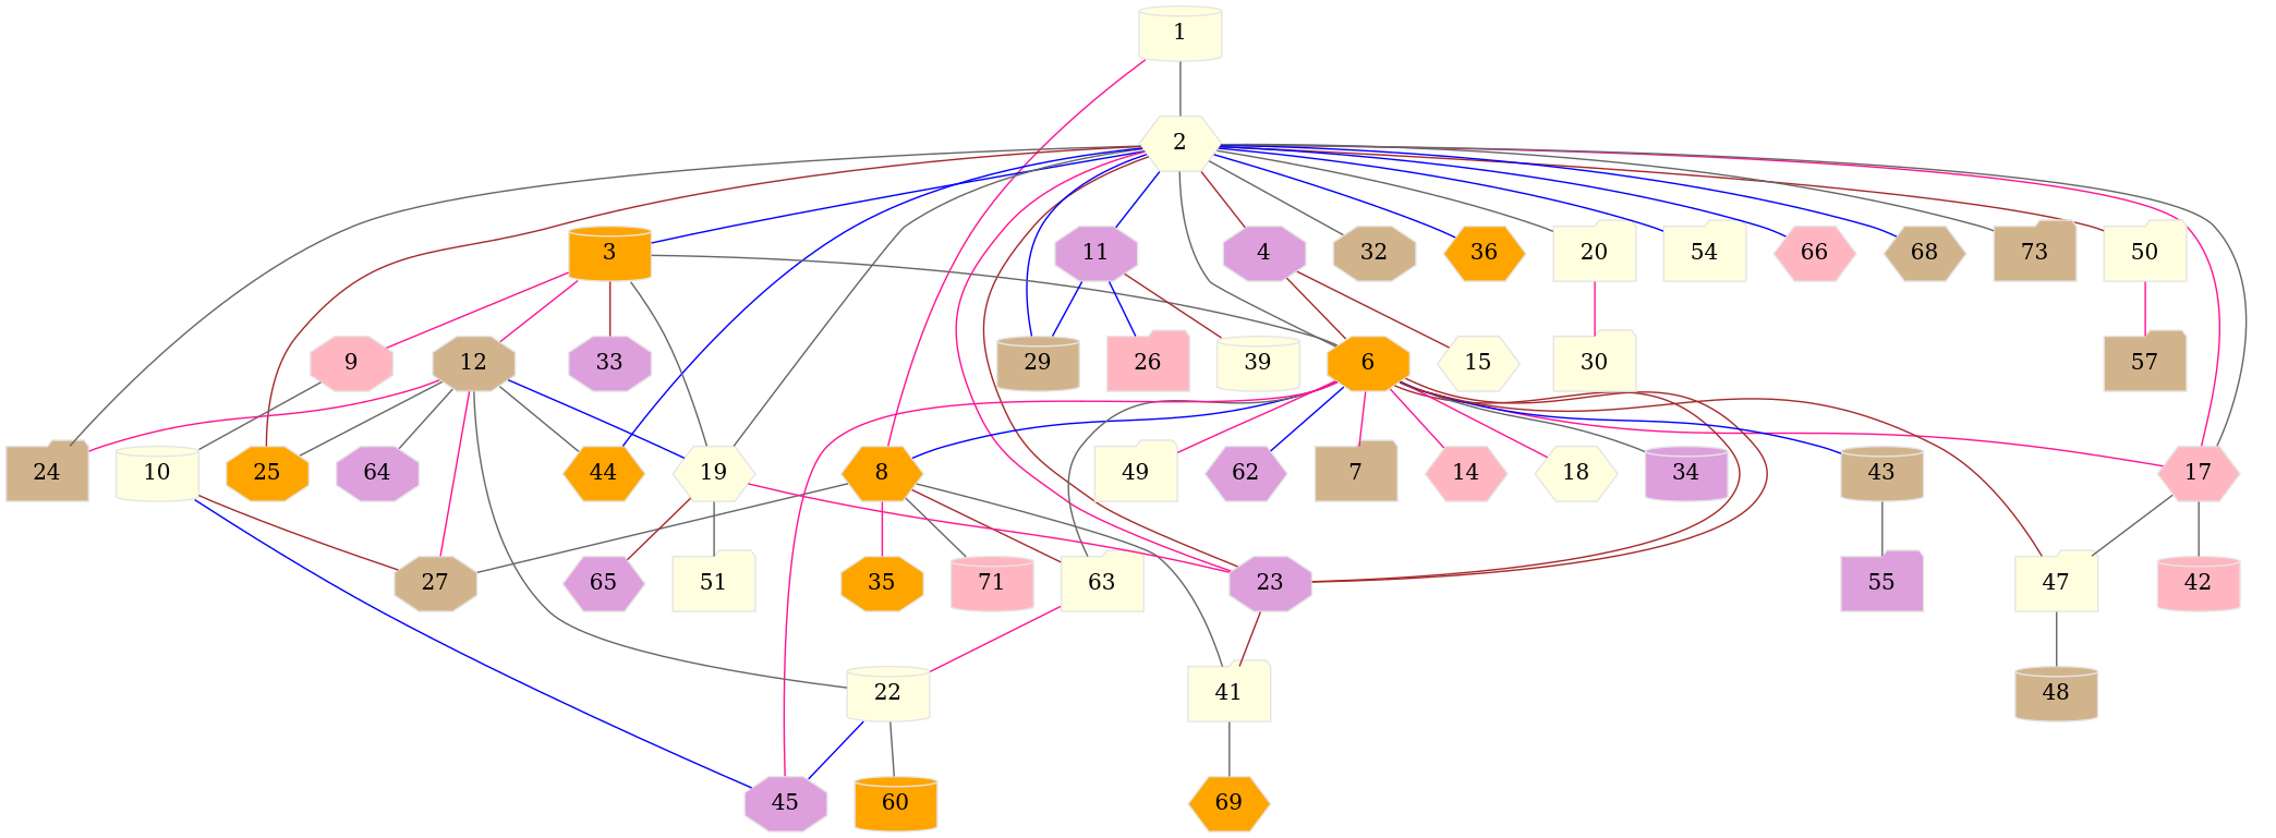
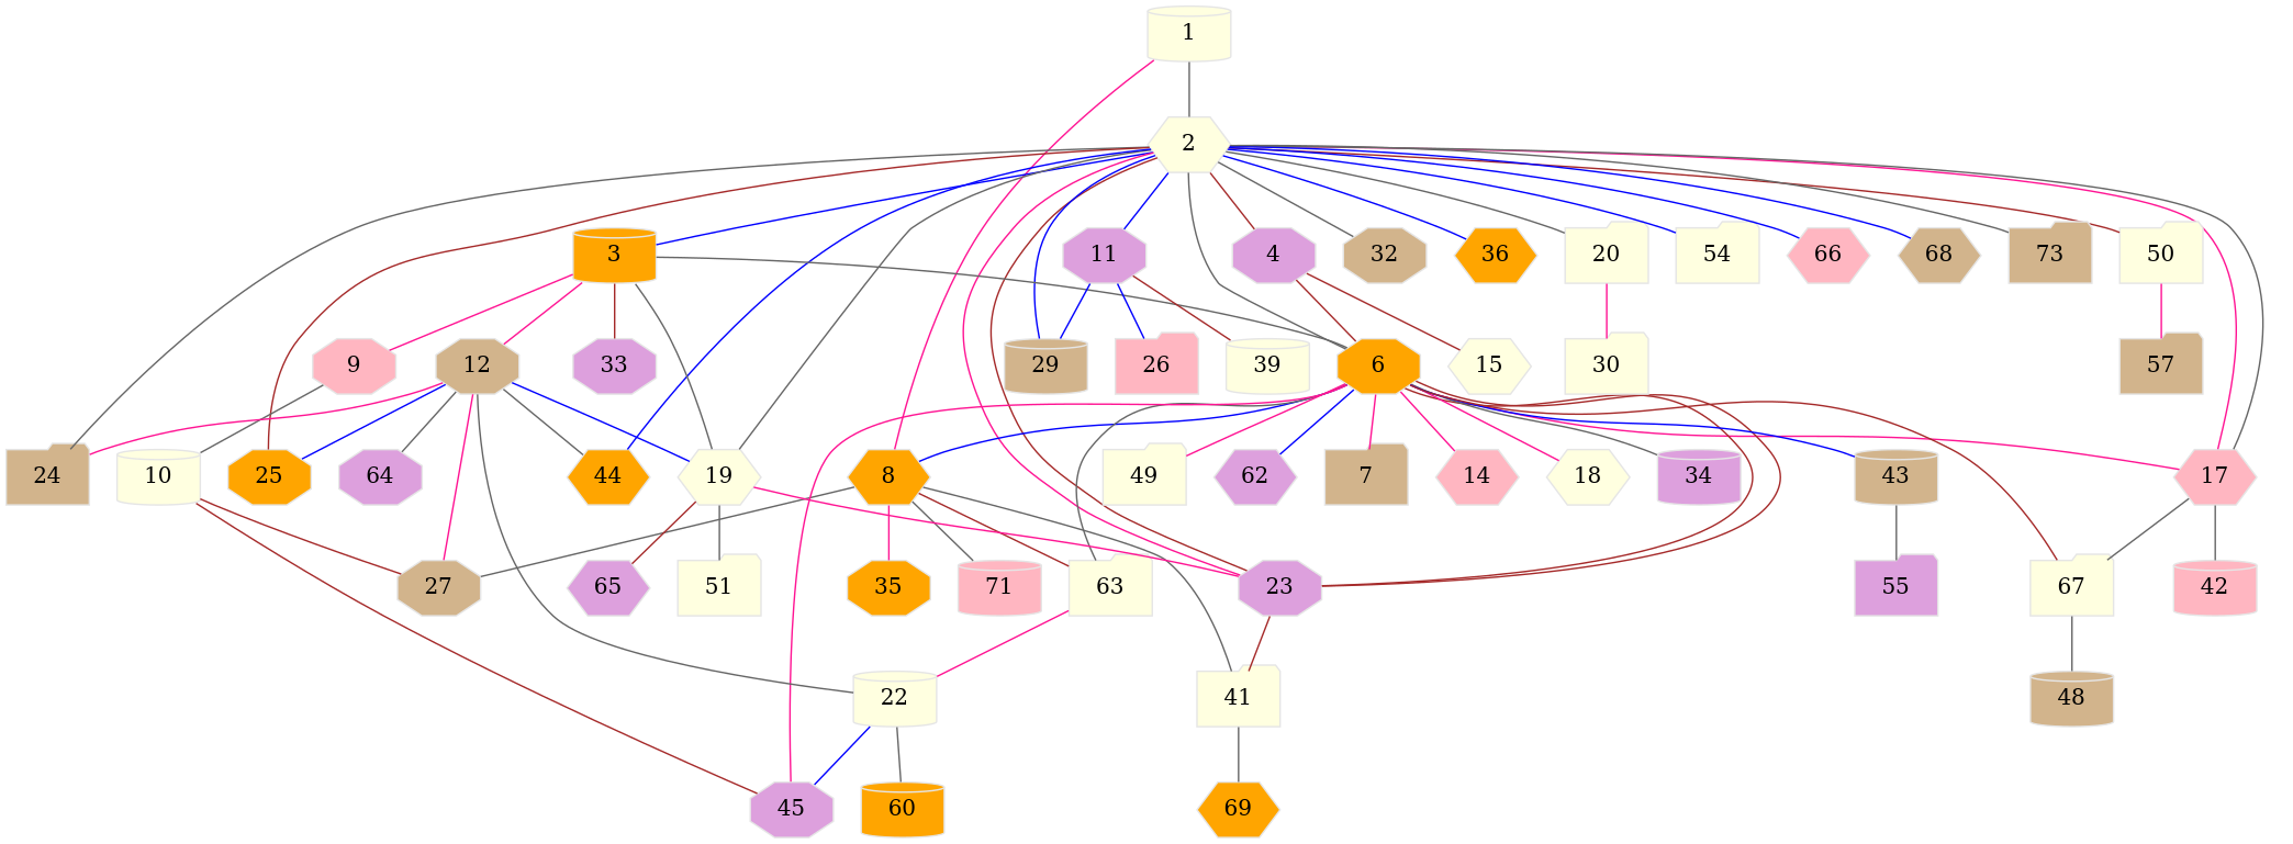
  graph {
    node [color=gray90 fillcolor=lightyellow shape=folder style=filled]
    edge [color=gray40]
    1 [shape=cylinder super="+5"]
    2 [shape=hexagon super="+21"]
    8 [fillcolor=orange shape=hexagon super="+67"]
    3 [fillcolor=orange shape=cylinder super="+52"]
    4 [fillcolor=plum shape=octagon]
    6 [fillcolor=orange shape=octagon super="+31"]
    11 [fillcolor=plum shape=octagon super="+40"]
    17 [fillcolor=lightpink shape=hexagon super="+61"]
    19 [shape=hexagon super="+56"]
    20 [super="+38"]
    23 [fillcolor=plum shape=octagon super="+74"]
    24 [fillcolor=tan]
    25 [fillcolor=orange shape=octagon]
    29 [fillcolor=tan shape=cylinder]
    32 [fillcolor=tan shape=octagon]
    36 [fillcolor=orange shape=hexagon]
    44 [fillcolor=orange shape=hexagon super="+59"]
    50
    54
    66 [fillcolor=lightpink shape=hexagon]
    68 [fillcolor=tan shape=hexagon]
    73 [fillcolor=tan]
    n23 [label=63 super="+16"]
    27 [fillcolor=tan shape=octagon super="+37"]
    35 [fillcolor=orange shape=octagon]
    71 [fillcolor=lightpink shape=cylinder]
    41 [super="+63"]
    9 [fillcolor=lightpink shape=octagon]
    12 [fillcolor=tan shape=octagon super="+58"]
    33 [fillcolor=plum shape=octagon]
    15 [shape=hexagon]
    7 [fillcolor=tan]
    14 [fillcolor=lightpink shape=hexagon]
    18 [shape=hexagon super="+28"]
    34 [fillcolor=plum shape=cylinder]
    43 [fillcolor=tan shape=cylinder]
    45 [fillcolor=plum shape=octagon super="+46"]
-   47
+   47 [label=67]
    49
    62 [fillcolor=plum shape=hexagon]
    26 [fillcolor=lightpink]
    39 [shape=cylinder]
    42 [fillcolor=lightpink shape=cylinder]
    51
    65 [fillcolor=plum shape=hexagon super="+72"]
    30
    57 [fillcolor=tan]
    10 [shape=cylinder super="+53"]
    22 [shape=cylinder super="+70"]
    64 [fillcolor=plum shape=octagon]
    55 [fillcolor=plum]
    48 [fillcolor=tan shape=cylinder]
    69 [fillcolor=orange shape=hexagon]
    60 [fillcolor=orange shape=cylinder]
    1 -- 2 [weight=2]
    1 -- 8 [color=deeppink]
    2 -- 3 [color=blue]
    2 -- 4 [color=brown]
    2 -- 6
    2 -- 11 [color=blue]
    2 -- 17 [color=deeppink]
    2 -- 17
    2 -- 19 [weight=2]
    2 -- 20
    2 -- 23 [color=deeppink]
    2 -- 23 [color=brown]
    2 -- 24
    2 -- 25 [color=brown]
    2 -- 29 [color=blue]
    2 -- 32
    2 -- 36 [color=blue]
    2 -- 44 [color=blue]
    2 -- 50 [color=brown]
    2 -- 54 [color=blue]
    2 -- 66 [color=blue]
    2 -- 68 [color=blue]
    2 -- 73
    8 -- n23 [color=brown]
    8 -- 27
    8 -- 35 [color=deeppink]
    8 -- 71
    8 -- 41
    3 -- 6
    3 -- 19
    3 -- 9 [color=deeppink]
    3 -- 12 [color=deeppink]
    3 -- 33 [color=brown]
    4 -- 6 [color=brown]
    4 -- 15 [color=brown]
    6 -- 8 [color=blue]
    6 -- 17 [color=deeppink]
    6 -- 23 [color=brown]
    6 -- 23 [color=brown]
    6 -- n23
    6 -- 7 [color=deeppink]
    6 -- 14 [color=deeppink]
    6 -- 18 [color=deeppink]
    6 -- 34
    6 -- 43 [color=blue]
    6 -- 45 [color=deeppink]
    6 -- 47 [color=brown]
    6 -- 49 [color=deeppink]
    6 -- 62 [color=blue]
    11 -- 29 [color=blue]
    11 -- 26 [color=blue]
    11 -- 39 [color=brown]
    17 -- 47
    17 -- 42
    19 -- 23 [color=deeppink]
    19 -- 51
    19 -- 65 [color=brown weight=2]
    20 -- 30 [color=deeppink]
    23 -- 41 [color=brown]
    50 -- 57 [color=deeppink]
    n23 -- 22 [color=deeppink]
    41 -- 69
    9 -- 10
    12 -- 19 [color=blue]
    12 -- 24 [color=deeppink]
-   12 -- 25
+   12 -- 25 [color=blue]
    12 -- 44
    12 -- 27 [color=deeppink]
    12 -- 22
    12 -- 64
    43 -- 55
    47 -- 48
    10 -- 27 [color=brown]
-   10 -- 45 [color=blue]
+   10 -- 45 [color=brown]
    22 -- 45 [color=blue]
    22 -- 60
  }
